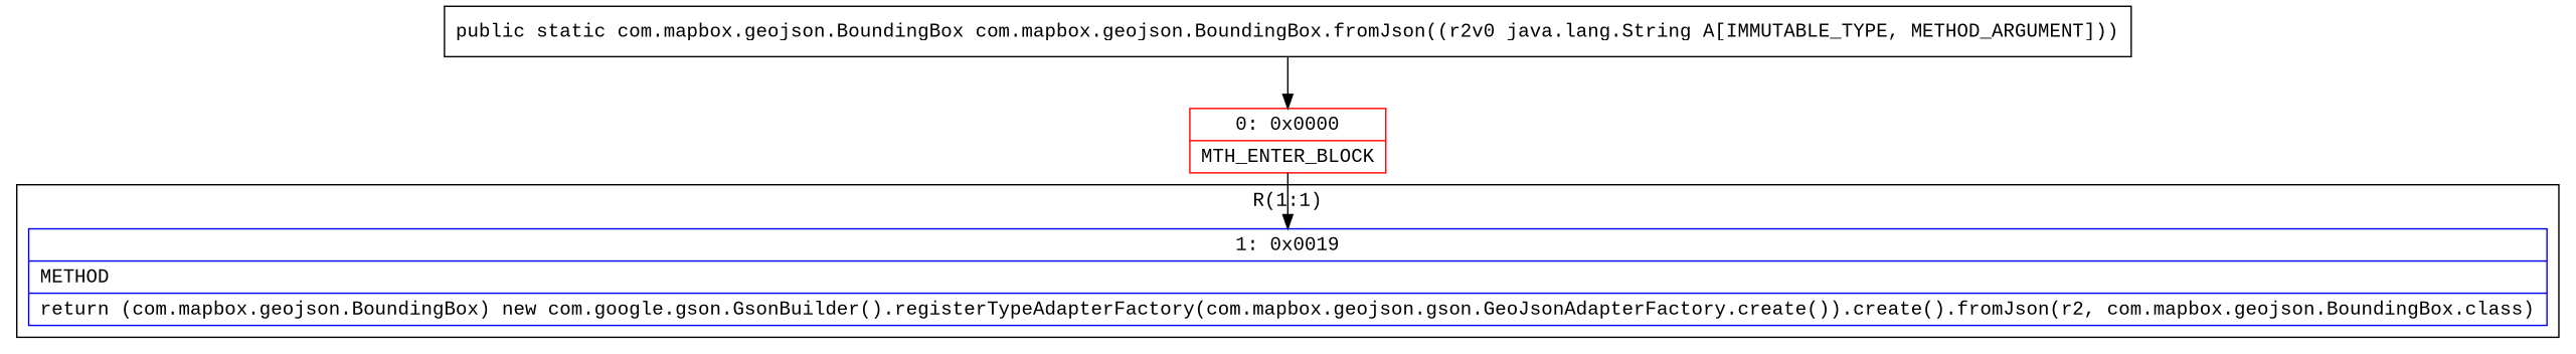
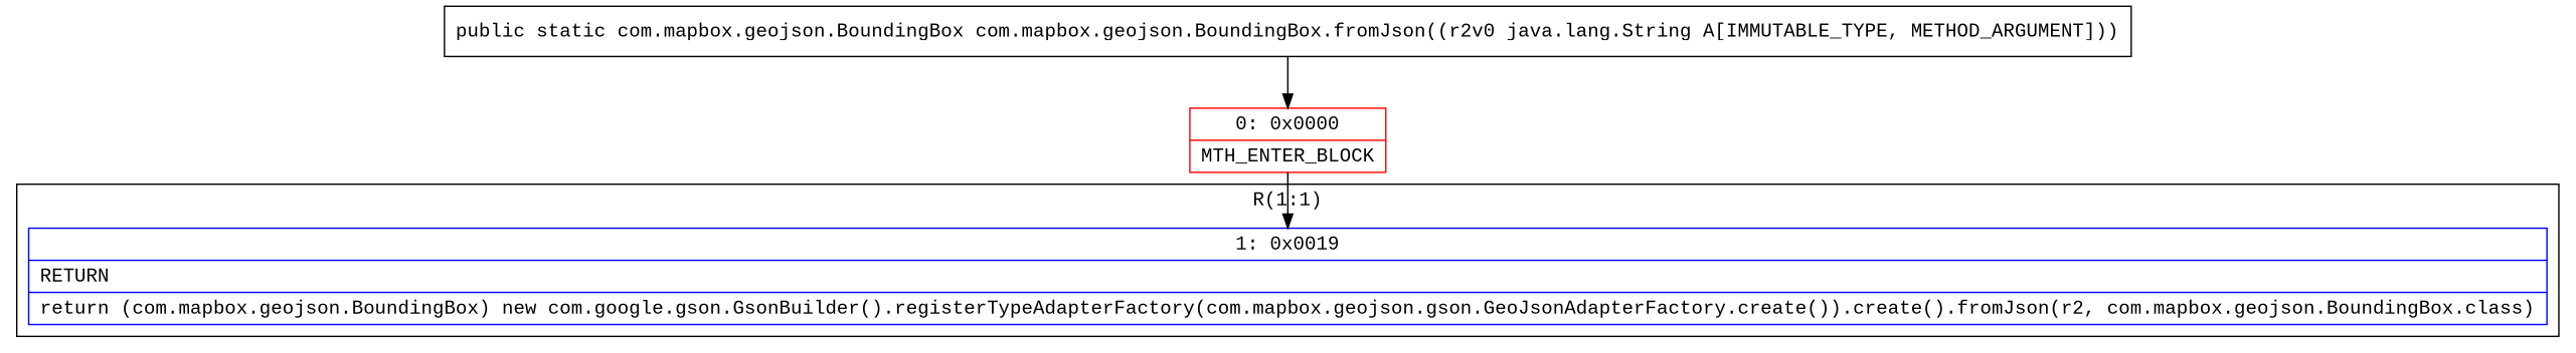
  digraph {
    fontname="Liberation Mono"
    node [shape=record fontname="Liberation Mono"]
    edge [fontname="Liberation Mono"]
-   n1 [color=blue label="{1\:\ 0x0019|METHOD\l|return (com.mapbox.geojson.BoundingBox) new com.google.gson.GsonBuilder().registerTypeAdapterFactory(com.mapbox.geojson.gson.GeoJsonAdapterFactory.create()).create().fromJson(r2, com.mapbox.geojson.BoundingBox.class)\l}"]
+   n1 [color=blue label="{1\:\ 0x0019|RETURN\l|return (com.mapbox.geojson.BoundingBox) new com.google.gson.GsonBuilder().registerTypeAdapterFactory(com.mapbox.geojson.gson.GeoJsonAdapterFactory.create()).create().fromJson(r2, com.mapbox.geojson.BoundingBox.class)\l}"]
    n2 [color=red label="{0\:\ 0x0000|MTH_ENTER_BLOCK\l}"]
    n3 [label="{public static com.mapbox.geojson.BoundingBox com.mapbox.geojson.BoundingBox.fromJson((r2v0 java.lang.String A[IMMUTABLE_TYPE, METHOD_ARGUMENT])) }"]
    subgraph cluster_1 {
      label="R(1:1)"
      n1
    }
    n2 -> n1
    n3 -> n2
  }
